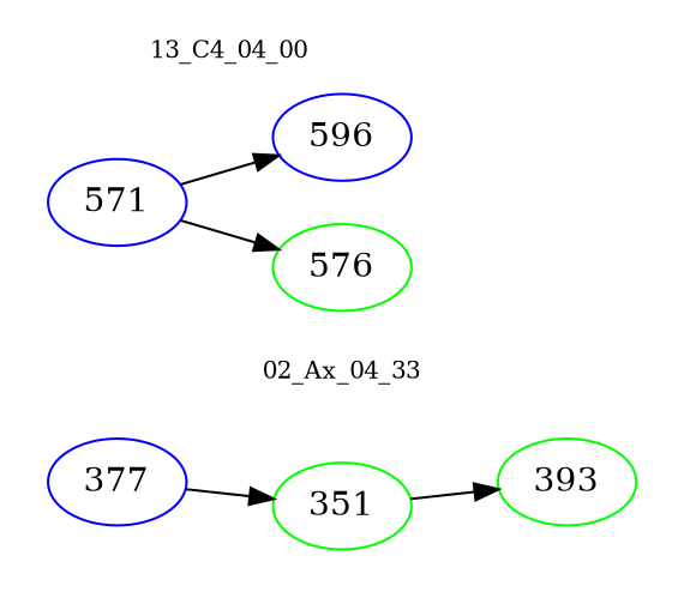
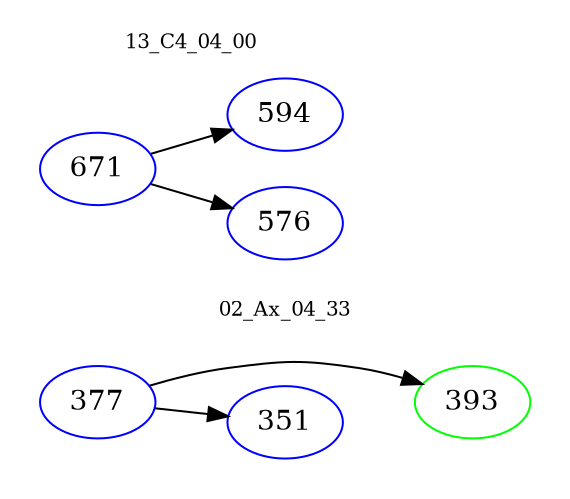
  digraph {
    rankdir=LR
    node [color=blue]
    edge [color=black]
    n1 [label=377]
-   n2 [color=green label=351]
+   n2 [label=351]
    n3 [color=green label=393]
-   n4 [label=571]
-   n5 [color=green label=576]
-   n6 [label=596]
+   n4 [label=671]
+   n5 [label=576]
+   n6 [label=594]
    subgraph cluster_1 {
      color=white
      fontsize=10
      label="02_Ax_04_33"
      n1
      n2
      n3
    }
    subgraph cluster_2 {
      color=white
      fontsize=10
      label="13_C4_04_00"
      n4
      n5
      n6
    }
    n1 -> n2
-   n2 -> n3
+   n1 -> n3
    n4 -> n5
    n4 -> n6
  }
